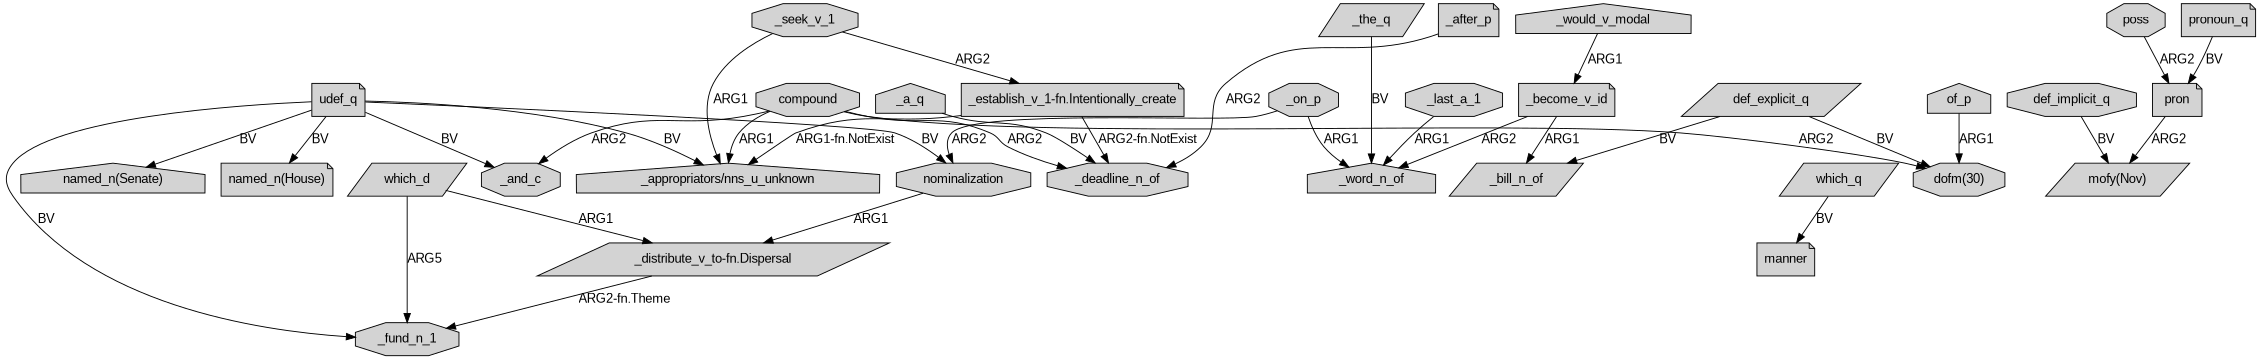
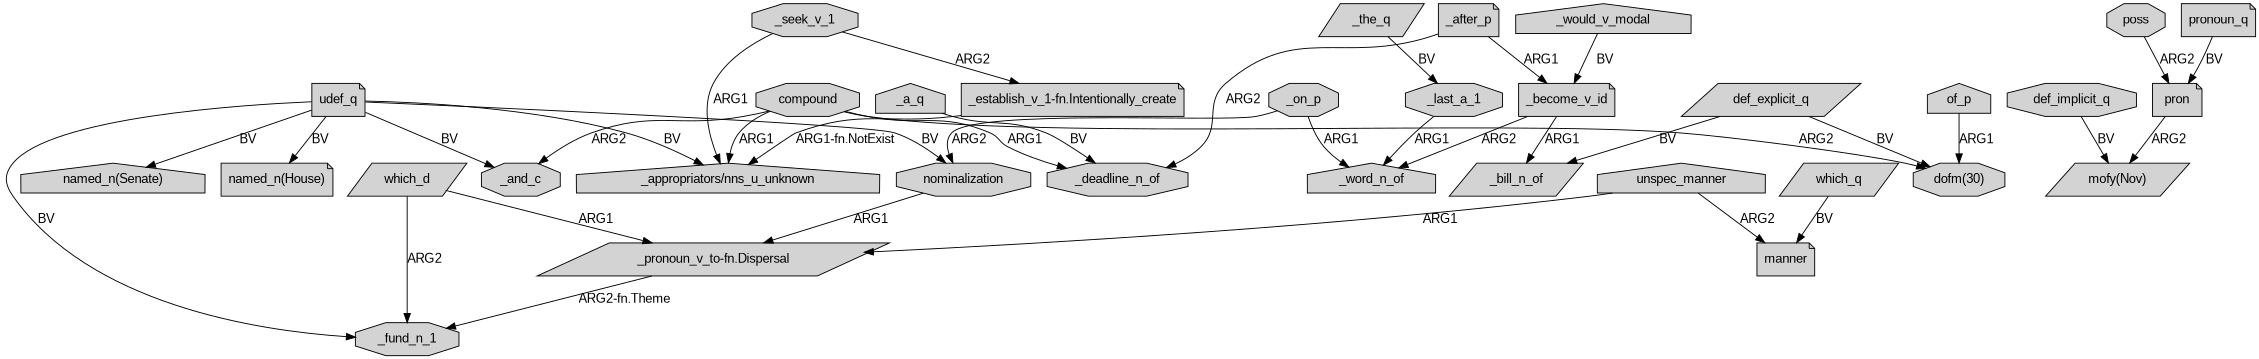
  digraph {
    fontname="Liberation Sans"
    node [fontname="Liberation Sans" shape=octagon style=filled]
    edge [fontname="Liberation Sans"]
    udef_q [shape=note]
    "named_n(House)" [shape=note]
    "_appropriators/nns_u_unknown" [shape=house]
    nominalization
    _fund_n_1
    _and_c
    "named_n(Senate)" [shape=house]
-   "_distribute_v_to-fn.Dispersal" [shape=parallelogram]
+   "_distribute_v_to-fn.Dispersal" [shape=parallelogram label="_pronoun_v_to-fn.Dispersal"]
    _would_v_modal [shape=house]
    _become_v_id [shape=note]
    _word_n_of [shape=house]
    _bill_n_of [shape=parallelogram]
    n13 [label=which_d shape=parallelogram]
    _seek_v_1
    "_establish_v_1-fn.Intentionally_create" [shape=note]
    _deadline_n_of
    pron [shape=note]
    poss
    "mofy(Nov)" [shape=parallelogram]
    _on_p
    _after_p [shape=note]
    compound
    "dofm(30)"
    which_q [shape=parallelogram]
    manner [shape=note]
    _a_q [shape=house]
    def_explicit_q [shape=parallelogram]
    pronoun_q [shape=note]
    _the_q [shape=parallelogram]
+   unspec_manner [shape=house]
    _last_a_1
    of_p [shape=house]
    def_implicit_q
    udef_q -> "named_n(House)" [label=BV]
    udef_q -> "_appropriators/nns_u_unknown" [label=BV]
    udef_q -> nominalization [label=BV]
    udef_q -> _fund_n_1 [label=BV]
    udef_q -> _and_c [label=BV]
    udef_q -> "named_n(Senate)" [label=BV]
    nominalization -> "_distribute_v_to-fn.Dispersal" [label=ARG1]
    "_distribute_v_to-fn.Dispersal" -> _fund_n_1 [label="ARG2-fn.Theme"]
-   _would_v_modal -> _become_v_id [label=ARG1]
+   _would_v_modal -> _become_v_id [label=BV]
    _become_v_id -> _word_n_of [label=ARG2]
    _become_v_id -> _bill_n_of [label=ARG1]
-   n13 -> _fund_n_1 [label=ARG5]
+   n13 -> _fund_n_1 [label=ARG2]
    n13 -> "_distribute_v_to-fn.Dispersal" [label=ARG1]
    _seek_v_1 -> "_appropriators/nns_u_unknown" [label=ARG1]
    _seek_v_1 -> "_establish_v_1-fn.Intentionally_create" [label=ARG2]
    "_establish_v_1-fn.Intentionally_create" -> "_appropriators/nns_u_unknown" [label="ARG1-fn.NotExist"]
-   "_establish_v_1-fn.Intentionally_create" -> _deadline_n_of [label="ARG2-fn.NotExist"]
    pron -> "mofy(Nov)" [label=ARG2]
    poss -> pron [label=ARG2]
    _on_p -> nominalization [label=ARG2]
    _on_p -> _word_n_of [label=ARG1]
+   _after_p -> _become_v_id [label=ARG1]
    _after_p -> _deadline_n_of [label=ARG2]
    compound -> "_appropriators/nns_u_unknown" [label=ARG1]
    compound -> _and_c [label=ARG2]
-   compound -> _deadline_n_of [label=ARG2]
+   compound -> _deadline_n_of [label=ARG1]
    compound -> "dofm(30)" [label=ARG2]
    which_q -> manner [label=BV]
    _a_q -> _deadline_n_of [label=BV]
    def_explicit_q -> _bill_n_of [label=BV]
    def_explicit_q -> "dofm(30)" [label=BV]
    pronoun_q -> pron [label=BV]
-   _the_q -> _word_n_of [label=BV]
+   _the_q -> _last_a_1 [label=BV]
+   unspec_manner -> "_distribute_v_to-fn.Dispersal" [label=ARG1]
+   unspec_manner -> manner [label=ARG2]
    _last_a_1 -> _word_n_of [label=ARG1]
    of_p -> "dofm(30)" [label=ARG1]
    def_implicit_q -> "mofy(Nov)" [label=BV]
  }
